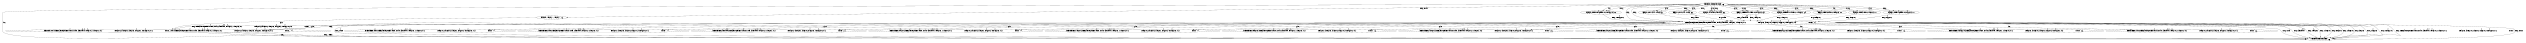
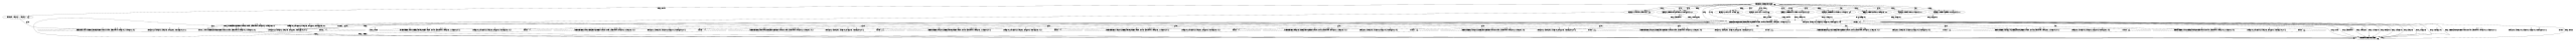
  digraph {
    n1 [label=<(METHOD,TIFFClientOpen)<SUB>168</SUB>>]
    n2 [label=<(PARAM,const char *name)<SUB>168</SUB>>]
    n3 [label=<(PARAM,const char *mode)<SUB>168</SUB>>]
    n4 [label=<(PARAM,thandle_t clientdata)<SUB>168</SUB>>]
    n5 [label=<(PARAM,TIFFReadWriteProc readproc)<SUB>139</SUB>>]
    n6 [label=<(PARAM,TIFFReadWriteProc writeproc)<SUB>169</SUB>>]
    n7 [label=<(PARAM,TIFFSeekProc seekproc)<SUB>170</SUB>>]
    n8 [label=<(PARAM,TIFFSizeProc sizeproc)<SUB>171</SUB>>]
    n9 [label=<(PARAM,TIFFMapFileProc mapproc)<SUB>171</SUB>>]
    n10 [label=<(PARAM,TIFFUnmapFileProc unmapproc)<SUB>172</SUB>>]
    n11 [label=<(BLOCK,&lt;empty&gt;,&lt;empty&gt;)<SUB>173</SUB>>]
    n12 [label=<(TIFFClientOpenExt,TIFFClientOpenExt(name, mode, clientdata, readproc, writeproc,\012                             seekproc, closeproc, sizeproc, mapproc, unmapproc,\012                             NULL))<SUB>174</SUB>>]
    n13 [label=<(METHOD_RETURN,TIFF)<SUB>168</SUB>>]
    n14 [label=<(RETURN,return TIFFClientOpenExt(name, mode, clientdata, readproc, writeproc,\012                             seekproc, closeproc, sizeproc, mapproc, unmapproc,\012                             NULL);,return TIFFClientOpenExt(name, mode, clientdata, readproc, writeproc,\012                             seekproc, closeproc, sizeproc, mapproc, unmapproc,\012                             NULL);)<SUB>174</SUB>>]
    n15 [label=<(IDENTIFIER,name,TIFFClientOpenExt(name, mode, clientdata, readproc, writeproc,\012                             seekproc, closeproc, sizeproc, mapproc, unmapproc,\012                             NULL))<SUB>174</SUB>>]
    n16 [label=<(IDENTIFIER,mode,TIFFClientOpenExt(name, mode, clientdata, readproc, writeproc,\012                             seekproc, closeproc, sizeproc, mapproc, unmapproc,\012                             NULL))<SUB>174</SUB>>]
    n17 [label=<(IDENTIFIER,clientdata,TIFFClientOpenExt(name, mode, clientdata, readproc, writeproc,\012                             seekproc, closeproc, sizeproc, mapproc, unmapproc,\012                             NULL))<SUB>174</SUB>>]
    n18 [label=<(IDENTIFIER,readproc,TIFFClientOpenExt(name, mode, clientdata, readproc, writeproc,\012                             seekproc, closeproc, sizeproc, mapproc, unmapproc,\012                             NULL))<SUB>174</SUB>>]
    n19 [label=<(IDENTIFIER,writeproc,TIFFClientOpenExt(name, mode, clientdata, readproc, writeproc,\012                             seekproc, closeproc, sizeproc, mapproc, unmapproc,\012                             NULL))<SUB>174</SUB>>]
    n20 [label=<(IDENTIFIER,seekproc,TIFFClientOpenExt(name, mode, clientdata, readproc, writeproc,\012                             seekproc, closeproc, sizeproc, mapproc, unmapproc,\012                             NULL))<SUB>175</SUB>>]
    n21 [label=<(IDENTIFIER,closeproc,TIFFClientOpenExt(name, mode, clientdata, readproc, writeproc,\012                             seekproc, closeproc, sizeproc, mapproc, unmapproc,\012                             NULL))<SUB>175</SUB>>]
    n22 [label=<(IDENTIFIER,sizeproc,TIFFClientOpenExt(name, mode, clientdata, readproc, writeproc,\012                             seekproc, closeproc, sizeproc, mapproc, unmapproc,\012                             NULL))<SUB>175</SUB>>]
    n23 [label=<(IDENTIFIER,mapproc,TIFFClientOpenExt(name, mode, clientdata, readproc, writeproc,\012                             seekproc, closeproc, sizeproc, mapproc, unmapproc,\012                             NULL))<SUB>175</SUB>>]
    n24 [label=<(IDENTIFIER,unmapproc,TIFFClientOpenExt(name, mode, clientdata, readproc, writeproc,\012                             seekproc, closeproc, sizeproc, mapproc, unmapproc,\012                             NULL))<SUB>175</SUB>>]
    n25 [label=<(IDENTIFIER,NULL,TIFFClientOpenExt(name, mode, clientdata, readproc, writeproc,\012                             seekproc, closeproc, sizeproc, mapproc, unmapproc,\012                             NULL))<SUB>176</SUB>>]
    n1 -> n2 [label="AST: "]
    n1 -> n2 [label="DDG: "]
    n1 -> n3 [label="AST: "]
    n1 -> n3 [label="DDG: "]
    n1 -> n4 [label="AST: "]
    n1 -> n4 [label="DDG: "]
    n1 -> n5 [label="AST: "]
    n1 -> n5 [label="DDG: "]
    n1 -> n6 [label="AST: "]
    n1 -> n6 [label="DDG: "]
    n1 -> n7 [label="AST: "]
    n1 -> n7 [label="DDG: "]
    n1 -> n8 [label="AST: "]
    n1 -> n8 [label="DDG: "]
    n1 -> n9 [label="AST: "]
    n1 -> n9 [label="DDG: "]
    n1 -> n10 [label="AST: "]
    n1 -> n10 [label="DDG: "]
    n1 -> n11 [label="DDG: mode"]
    n1 -> n12 [label="CFG: "]
    n1 -> n12 [label="DDG: "]
-   n1 -> n13 [label="AST: "]
+   n4 -> n13 [label="AST: "]
    n2 -> n12 [label="DDG: name"]
    n3 -> n12 [label="DDG: mode"]
    n4 -> n12 [label="DDG: clientdata"]
    n5 -> n12 [label="DDG: readproc"]
    n6 -> n12 [label="DDG: writeproc"]
    n7 -> n12 [label="DDG: seekproc"]
    n8 -> n12 [label="DDG: sizeproc"]
    n9 -> n12 [label="DDG: mapproc"]
    n10 -> n12 [label="DDG: unmapproc"]
    n11 -> n14 [label="AST: "]
    n12 -> n13 [label="DDG: name"]
    n12 -> n13 [label="DDG: mode"]
    n12 -> n13 [label="DDG: clientdata"]
    n12 -> n13 [label="DDG: readproc"]
    n12 -> n13 [label="DDG: writeproc"]
    n12 -> n13 [label="DDG: seekproc"]
    n12 -> n13 [label="DDG: closeproc"]
    n12 -> n13 [label="DDG: sizeproc"]
    n12 -> n13 [label="DDG: mapproc"]
    n12 -> n13 [label="DDG: unmapproc"]
    n12 -> n13 [label="DDG: TIFFClientOpenExt(name, mode, clientdata, readproc, writeproc,\012                             seekproc, closeproc, sizeproc, mapproc, unmapproc,\012                             NULL)"]
    n12 -> n13 [label="DDG: NULL"]
    n12 -> n14 [label="CFG: "]
    n12 -> n14 [label="DDG: TIFFClientOpenExt(name, mode, clientdata, readproc, writeproc,\012                             seekproc, closeproc, sizeproc, mapproc, unmapproc,\012                             NULL)"]
    n12 -> n15 [label="AST: "]
    n12 -> n16 [label="AST: "]
    n12 -> n17 [label="AST: "]
    n12 -> n18 [label="AST: "]
    n12 -> n19 [label="AST: "]
    n12 -> n20 [label="AST: "]
    n12 -> n21 [label="AST: "]
    n12 -> n22 [label="AST: "]
    n12 -> n23 [label="AST: "]
    n12 -> n24 [label="AST: "]
    n12 -> n25 [label="AST: "]
    n14 -> n12 [label="AST: "]
    n14 -> n13 [label="CFG: "]
    n14 -> n13 [label="DDG: &lt;RET&gt;"]
  }
